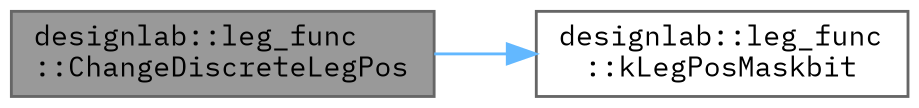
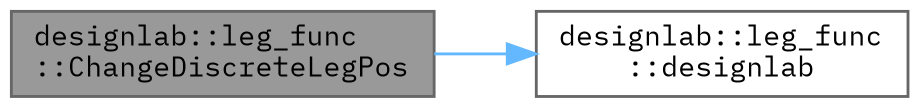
  digraph {
    rankdir=LR
    fontname="IBM Plex Mono"
    node [fontname="IBM Plex Mono" fontsize=10 shape=box style=filled]
    n1 [color=gray40 fillcolor=grey60 fontcolor=black height=0.2 label="designlab::leg_func\l::ChangeDiscreteLegPos" width=0.4]
-   n2 [color=grey40 fillcolor=white height=0.2 label="designlab::leg_func\l::kLegPosMaskbit" width=0.4]
+   n2 [color=grey40 fillcolor=white height=0.2 label="designlab::leg_func\l::designlab" width=0.4]
    n1 -> n2 [color=steelblue1 fontname="IBM Plex Mono" fontsize=10 labelfontname=Helvetica labelfontsize=10 style=solid]
  }
